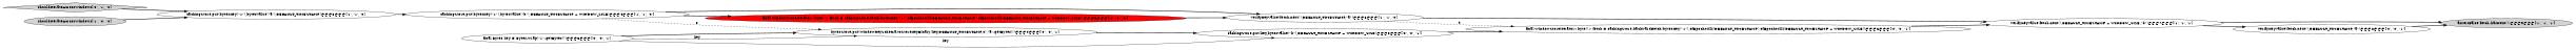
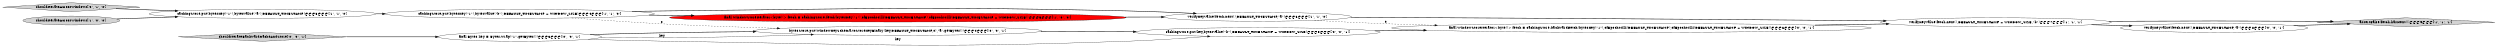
  digraph {
    rankdir=LR
    node [fillcolor=white shape=ellipse style=filled]
    edge [style=bold]
    n1 [label="cachingStore.put(bytesKey(\"1\"),bytesValue(\"b\"),DEFAULT_TIMESTAMP + WINDOW_SIZE)@@@4@@@['1', '1', '0']"]
    n2 [label="verifyKeyValue(fetch.next(),DEFAULT_TIMESTAMP,\"a\")@@@6@@@['1', '1', '0']"]
    n3 [fillcolor=red label="final WindowStoreIterator<byte((> fetch = cachingStore.fetch(bytesKey(\"1\"),ofEpochMilli(DEFAULT_TIMESTAMP),ofEpochMilli(DEFAULT_TIMESTAMP + WINDOW_SIZE))@@@5@@@['1', '0', '0']"]
    n4 [label="bytesStore.put(WindowKeySchema.toStoreKeyBinary(key,DEFAULT_TIMESTAMP,0),\"a\".getBytes())@@@4@@@['0', '0', '1']"]
    n5 [label="verifyKeyValue(fetch.next(),DEFAULT_TIMESTAMP + WINDOW_SIZE,\"b\")@@@7@@@['1', '1', '1']"]
    n6 [label="final WindowStoreIterator<byte((> fetch = cachingStore.backwardFetch(bytesKey(\"1\"),ofEpochMilli(DEFAULT_TIMESTAMP),ofEpochMilli(DEFAULT_TIMESTAMP + WINDOW_SIZE))@@@6@@@['0', '0', '1']"]
    n7 [label="cachingStore.put(key,bytesValue(\"b\"),DEFAULT_TIMESTAMP + WINDOW_SIZE)@@@5@@@['0', '0', '1']"]
    n8 [label="verifyKeyValue(fetch.next(),DEFAULT_TIMESTAMP,\"a\")@@@8@@@['0', '0', '1']"]
-   n9 [fillcolor=lightgray label="assertFalse(fetch.hasNext())@@@9@@@['1', '1', '1']"]
+   n9 [fillcolor=lightgray label="assertFalse(fetch.hasNext())@@@9@@@['1', '1', '1']" shape=diamond]
    n10 [label="cachingStore.put(bytesKey(\"1\"),bytesValue(\"a\"),DEFAULT_TIMESTAMP)@@@3@@@['1', '1', '0']"]
    n11 [fillcolor=lightgray label="shouldIterateAcrossWindows['0', '1', '0']" shape=diamond]
    n12 [label="final Bytes key = Bytes.wrap(\"1\".getBytes())@@@3@@@['0', '0', '1']"]
    n13 [fillcolor=lightgray label="shouldIterateAcrossWindows['1', '0', '0']"]
+   n14 [fillcolor=lightgray label="shouldIterateBackwardCacheAndStore['0', '0', '1']" shape=diamond]
    n1 -> n2
    n1 -> n3
    n1 -> n4 [label=0 style=dashed]
    n2 -> n5
    n2 -> n6 [label=0 style=dashed]
    n3 -> n2
    n4 -> n7
    n5 -> n8
    n5 -> n9
    n6 -> n5
    n7 -> n6
    n8 -> n9
    n10 -> n1
    n11 -> n10
    n12 -> n4
    n12 -> n4 [label=key style=solid]
    n12 -> n7 [label=key style=solid]
    n13 -> n10
+   n14 -> n12
  }
